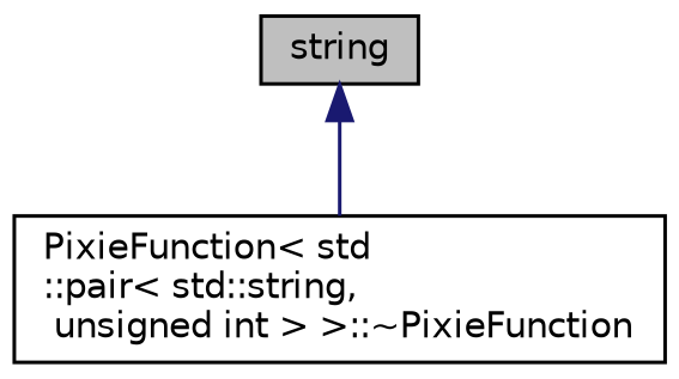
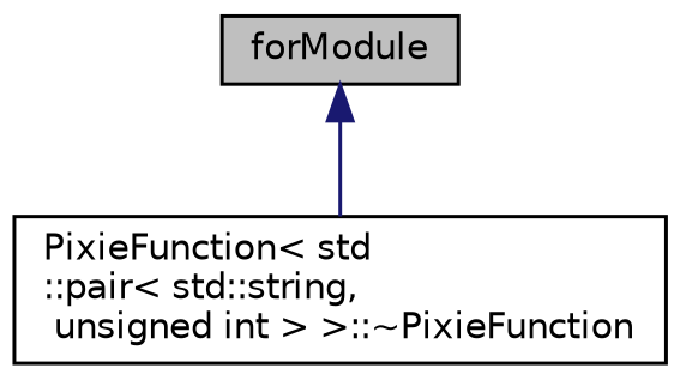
  digraph {
    rankdir=TB
    node [color=black fontname=Helvetica fontsize=10 shape=record style=filled]
-   n1 [fillcolor=grey75 fontcolor=black height=0.2 label=string width=0.4]
+   n1 [fillcolor=grey75 fontcolor=black height=0.2 label=forModule width=0.4]
    n2 [fillcolor=white height=0.2 label="PixieFunction\< std\l::pair\< std::string,\l unsigned int \> \>::~PixieFunction" width=0.4]
    n1 -> n2 [color=midnightblue dir=back fontname=Helvetica fontsize=10 labelfontname=Helvetica labelfontsize=10 style=solid]
  }
